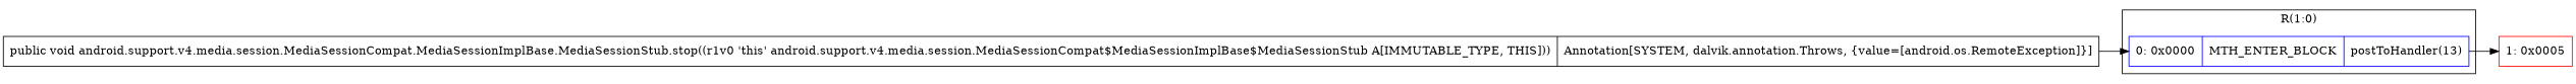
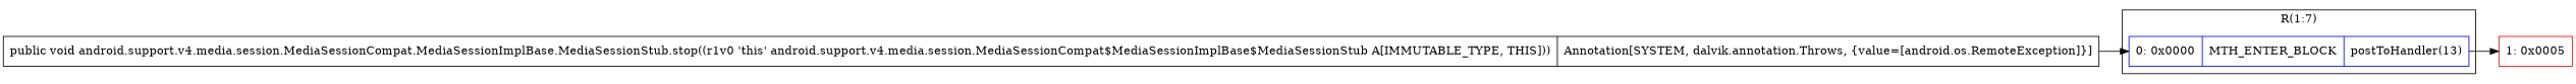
  digraph {
    rankdir=LR
    node [shape=record]
    n1 [color=blue label="{0\:\ 0x0000|MTH_ENTER_BLOCK\l|postToHandler(13)\l}"]
    n2 [color=red label="{1\:\ 0x0005}"]
    n3 [label="{public void android.support.v4.media.session.MediaSessionCompat.MediaSessionImplBase.MediaSessionStub.stop((r1v0 'this' android.support.v4.media.session.MediaSessionCompat$MediaSessionImplBase$MediaSessionStub A[IMMUTABLE_TYPE, THIS]))  | Annotation[SYSTEM, dalvik.annotation.Throws, \{value=[android.os.RemoteException]\}]\l}"]
    subgraph cluster_1 {
-     label="R(1:0)"
+     label="R(1:7)"
      n1
    }
    n1 -> n2
    n3 -> n1
  }
